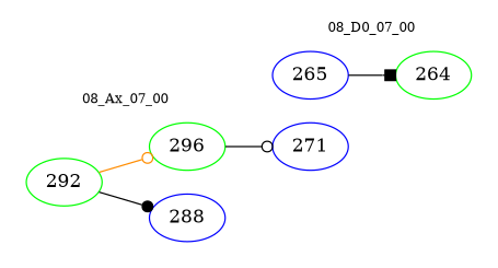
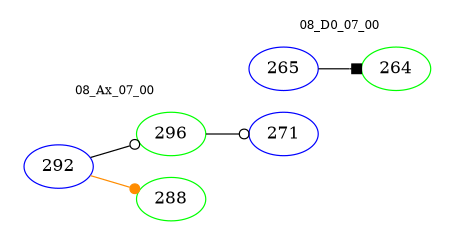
  digraph {
    rankdir=LR
    node [color=blue]
    edge [arrowhead=odot color=darkorange]
-   n1 [color=green label=292]
-   n2 [label=288]
+   n1 [label=292]
+   n2 [color=green label=288]
    n3 [color=green label=296]
    n4 [label=265]
    n5 [color=green label=264]
    n6 [label=271]
    subgraph cluster_1 {
      color=white
      fontsize=10
      label="08_Ax_07_00"
      n1
      n2
      n3
    }
    subgraph cluster_2 {
      color=white
      fontsize=10
      label="08_D0_07_00"
      n4
      n5
      n6
    }
-   n1 -> n2 [arrowhead=dot color=black]
-   n1 -> n3
+   n1 -> n2 [arrowhead=dot]
+   n1 -> n3 [color=black]
    n3 -> n6 [color=black]
    n4 -> n5 [arrowhead=box color=black]
  }
